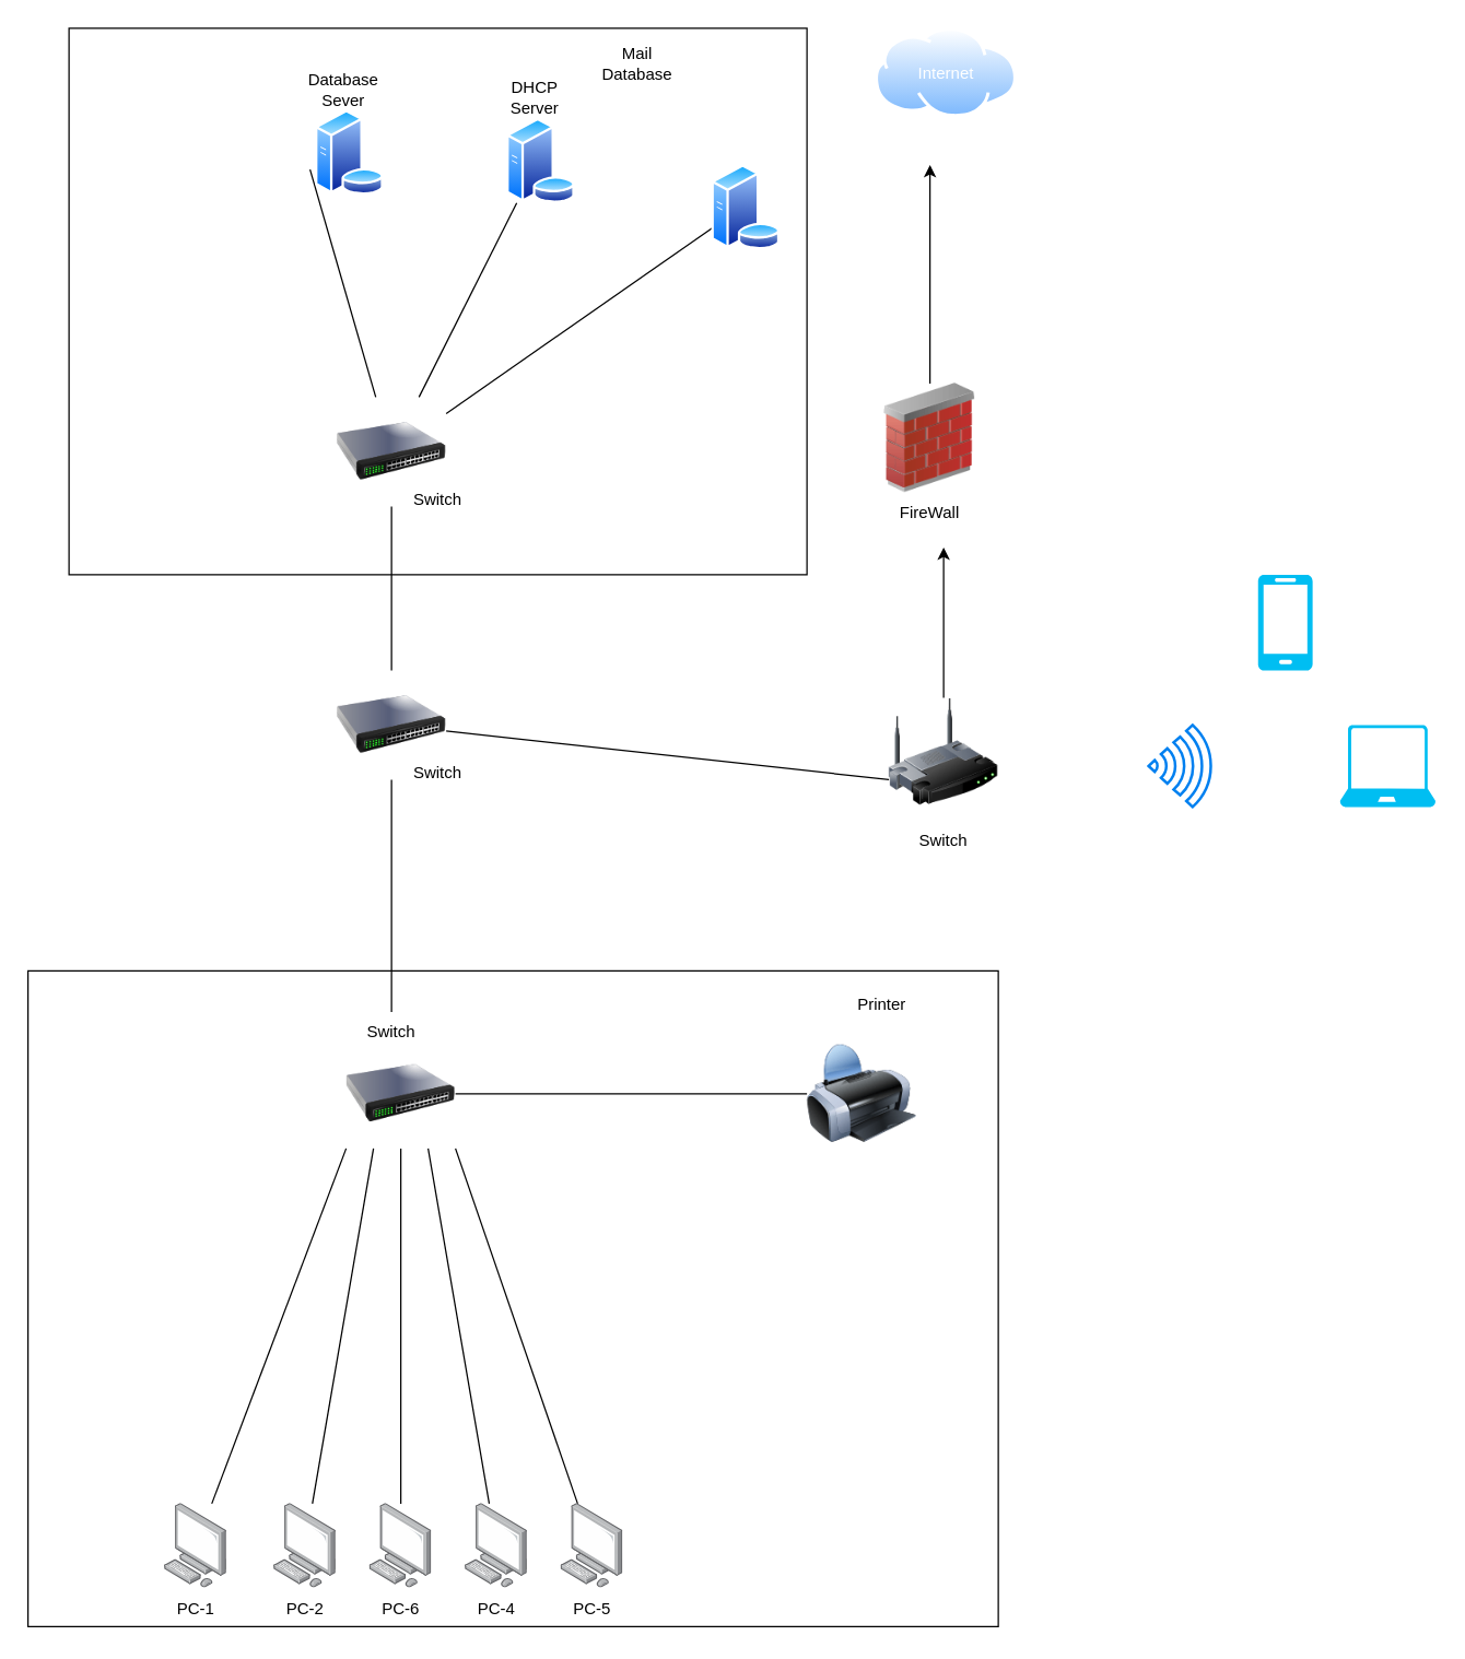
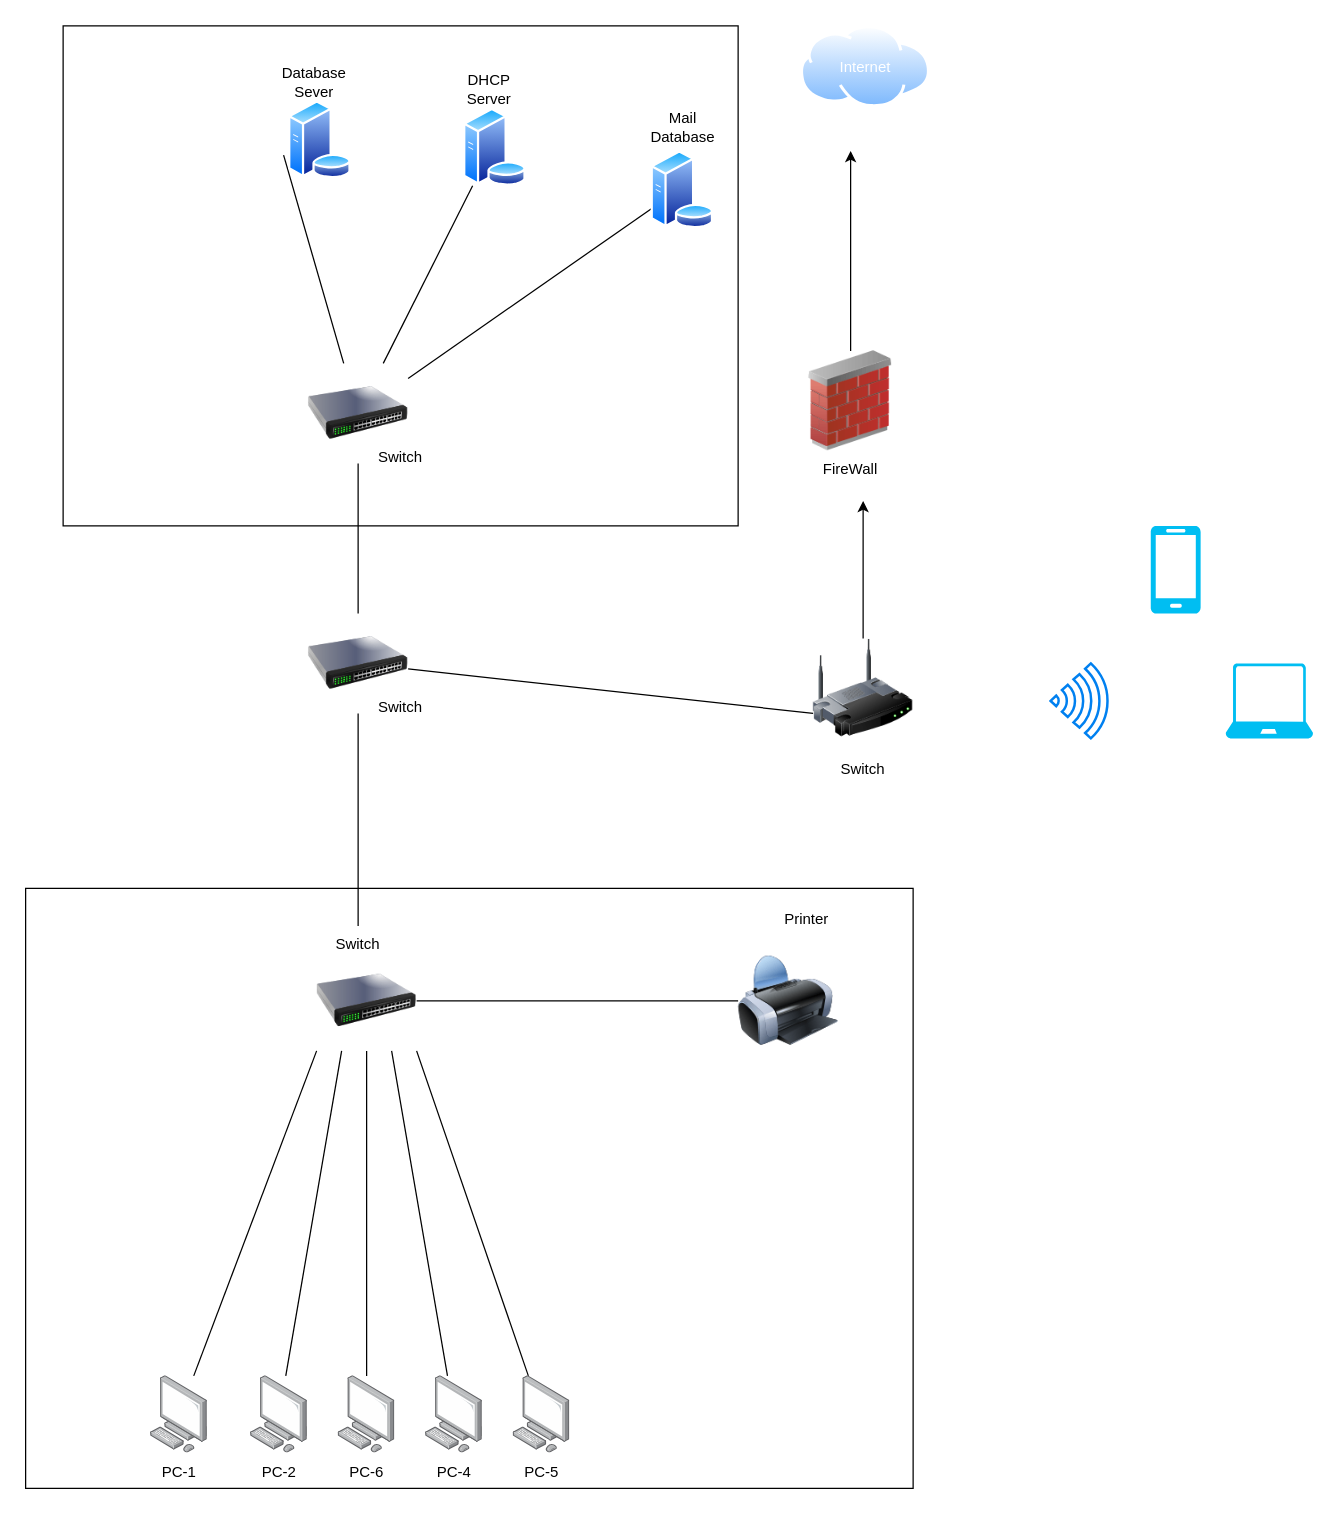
  <mxCell id="0" />
  <mxCell id="1" parent="0" />
  <mxCell id="2" value="" style="rounded=0;whiteSpace=wrap;html=1;" vertex="1" parent="1"><mxGeometry x="50" y="20" width="540" height="400" as="geometry" /></mxCell>
  <mxCell id="3" value="" style="rounded=0;whiteSpace=wrap;html=1;" vertex="1" parent="1"><mxGeometry x="20" y="710" width="710" height="480" as="geometry" /></mxCell>
  <mxCell id="4" style="edgeStyle=none;rounded=0;orthogonalLoop=1;jettySize=auto;html=1;entryX=0.25;entryY=1;entryDx=0;entryDy=0;endArrow=none;endFill=0;fillColor=none;" edge="1" parent="1" source="5" target="15"><mxGeometry relative="1" as="geometry" /></mxCell>
  <mxCell id="5" value="" style="image;points=[];aspect=fixed;html=1;align=center;shadow=0;dashed=0;image=img/lib/allied_telesis/computer_and_terminals/Personal_Computer.svg;fillColor=none;" vertex="1" parent="1"><mxGeometry x="200" y="1100" width="45.6" height="61.8" as="geometry" /></mxCell>
  <mxCell id="6" style="edgeStyle=none;rounded=0;orthogonalLoop=1;jettySize=auto;html=1;entryX=0;entryY=1;entryDx=0;entryDy=0;endArrow=none;endFill=0;fillColor=none;" edge="1" parent="1" source="7" target="15"><mxGeometry relative="1" as="geometry"><mxPoint x="240" y="880" as="targetPoint" /></mxGeometry></mxCell>
  <mxCell id="7" value="" style="image;points=[];aspect=fixed;html=1;align=center;shadow=0;dashed=0;image=img/lib/allied_telesis/computer_and_terminals/Personal_Computer.svg;fillColor=none;" vertex="1" parent="1"><mxGeometry x="120" y="1100" width="45.6" height="61.8" as="geometry" /></mxCell>
  <mxCell id="8" style="edgeStyle=none;rounded=0;orthogonalLoop=1;jettySize=auto;html=1;entryX=1;entryY=1;entryDx=0;entryDy=0;endArrow=none;endFill=0;fillColor=none;" edge="1" parent="1" source="9" target="15"><mxGeometry relative="1" as="geometry" /></mxCell>
  <mxCell id="9" value="" style="image;points=[];aspect=fixed;html=1;align=center;shadow=0;dashed=0;image=img/lib/allied_telesis/computer_and_terminals/Personal_Computer.svg;fillColor=none;" vertex="1" parent="1"><mxGeometry x="410" y="1100" width="45.6" height="61.8" as="geometry" /></mxCell>
  <mxCell id="10" style="edgeStyle=none;rounded=0;orthogonalLoop=1;jettySize=auto;html=1;entryX=0.75;entryY=1;entryDx=0;entryDy=0;endArrow=none;endFill=0;fillColor=none;" edge="1" parent="1" source="11" target="15"><mxGeometry relative="1" as="geometry" /></mxCell>
  <mxCell id="11" value="" style="image;points=[];aspect=fixed;html=1;align=center;shadow=0;dashed=0;image=img/lib/allied_telesis/computer_and_terminals/Personal_Computer.svg;fillColor=none;" vertex="1" parent="1"><mxGeometry x="340" y="1100" width="45.6" height="61.8" as="geometry" /></mxCell>
  <mxCell id="12" style="edgeStyle=none;rounded=0;orthogonalLoop=1;jettySize=auto;html=1;endArrow=none;endFill=0;fillColor=none;" edge="1" parent="1" source="13" target="15"><mxGeometry relative="1" as="geometry" /></mxCell>
  <mxCell id="13" value="" style="image;points=[];aspect=fixed;html=1;align=center;shadow=0;dashed=0;image=img/lib/allied_telesis/computer_and_terminals/Personal_Computer.svg;fillColor=none;" vertex="1" parent="1"><mxGeometry x="270" y="1100" width="45.6" height="61.8" as="geometry" /></mxCell>
  <mxCell id="14" style="edgeStyle=none;rounded=0;orthogonalLoop=1;jettySize=auto;html=1;entryX=0;entryY=0.5;entryDx=0;entryDy=0;endArrow=none;endFill=0;fillColor=none;" edge="1" parent="1" source="15" target="16"><mxGeometry relative="1" as="geometry" /></mxCell>
  <mxCell id="15" value="" style="image;html=1;image=img/lib/clip_art/networking/Switch_128x128.png;fillColor=none;" vertex="1" parent="1"><mxGeometry x="252.8" y="760" width="80" height="80" as="geometry" /></mxCell>
  <mxCell id="16" value="" style="image;html=1;image=img/lib/clip_art/computers/Printer_128x128.png;fillColor=none;" vertex="1" parent="1"><mxGeometry x="590" y="760" width="80" height="80" as="geometry" /></mxCell>
  <mxCell id="17" style="edgeStyle=none;rounded=0;orthogonalLoop=1;jettySize=auto;html=1;endArrow=none;endFill=0;" edge="1" parent="1" source="18"><mxGeometry relative="1" as="geometry"><mxPoint x="286" y="570" as="targetPoint" /></mxGeometry></mxCell>
  <mxCell id="18" value="Switch" style="text;html=1;fillColor=none;align=center;verticalAlign=middle;whiteSpace=wrap;rounded=0;" vertex="1" parent="1"><mxGeometry x="256" y="740" width="60" height="30" as="geometry" /></mxCell>
  <mxCell id="19" value="PC-1" style="text;html=1;fillColor=none;align=center;verticalAlign=middle;whiteSpace=wrap;rounded=0;" vertex="1" parent="1"><mxGeometry x="113" y="1162" width="60" height="30" as="geometry" /></mxCell>
  <mxCell id="20" value="PC-2" style="text;html=1;fillColor=none;align=center;verticalAlign=middle;whiteSpace=wrap;rounded=0;" vertex="1" parent="1"><mxGeometry x="193" y="1162" width="60" height="30" as="geometry" /></mxCell>
  <mxCell id="21" value="PC-6" style="text;html=1;fillColor=none;align=center;verticalAlign=middle;whiteSpace=wrap;rounded=0;" vertex="1" parent="1"><mxGeometry x="263" y="1162" width="60" height="30" as="geometry" /></mxCell>
  <mxCell id="22" value="PC-5" style="text;html=1;fillColor=none;align=center;verticalAlign=middle;whiteSpace=wrap;rounded=0;" vertex="1" parent="1"><mxGeometry x="403" y="1162" width="60" height="30" as="geometry" /></mxCell>
  <mxCell id="23" value="PC-4" style="text;html=1;fillColor=none;align=center;verticalAlign=middle;whiteSpace=wrap;rounded=0;" vertex="1" parent="1"><mxGeometry x="332.8" y="1162" width="60" height="30" as="geometry" /></mxCell>
  <mxCell id="24" value="Printer" style="text;html=1;strokeColor=none;fillColor=none;align=center;verticalAlign=middle;whiteSpace=wrap;rounded=0;" vertex="1" parent="1"><mxGeometry x="615" y="720" width="60" height="30" as="geometry" /></mxCell>
  <mxCell id="25" style="edgeStyle=none;rounded=0;orthogonalLoop=1;jettySize=auto;html=1;endArrow=none;endFill=0;" edge="1" parent="1" source="27"><mxGeometry relative="1" as="geometry"><mxPoint x="286" y="370" as="targetPoint" /></mxGeometry></mxCell>
  <mxCell id="26" style="edgeStyle=none;rounded=0;orthogonalLoop=1;jettySize=auto;html=1;entryX=0;entryY=0.75;entryDx=0;entryDy=0;endArrow=none;endFill=0;" edge="1" parent="1" source="27" target="41"><mxGeometry relative="1" as="geometry"><mxPoint x="540" y="590" as="targetPoint" /></mxGeometry></mxCell>
  <mxCell id="27" value="" style="image;html=1;image=img/lib/clip_art/networking/Switch_128x128.png;fillColor=none;" vertex="1" parent="1"><mxGeometry x="246" y="490" width="80" height="80" as="geometry" /></mxCell>
  <mxCell id="28" style="edgeStyle=none;rounded=0;orthogonalLoop=1;jettySize=auto;html=1;entryX=-0.071;entryY=0.698;entryDx=0;entryDy=0;entryPerimeter=0;endArrow=none;endFill=0;" edge="1" parent="1" source="31" target="32"><mxGeometry relative="1" as="geometry"><mxPoint x="500" y="210" as="targetPoint" /></mxGeometry></mxCell>
  <mxCell id="29" style="edgeStyle=none;rounded=0;orthogonalLoop=1;jettySize=auto;html=1;entryX=0.149;entryY=0.994;entryDx=0;entryDy=0;entryPerimeter=0;endArrow=none;endFill=0;" edge="1" parent="1" source="31" target="33"><mxGeometry relative="1" as="geometry"><mxPoint x="620" y="220" as="targetPoint" /></mxGeometry></mxCell>
  <mxCell id="30" style="edgeStyle=none;rounded=0;orthogonalLoop=1;jettySize=auto;html=1;entryX=0;entryY=0.75;entryDx=0;entryDy=0;endArrow=none;endFill=0;" edge="1" parent="1" source="31" target="34"><mxGeometry relative="1" as="geometry" /></mxCell>
  <mxCell id="31" value="" style="image;html=1;image=img/lib/clip_art/networking/Switch_128x128.png;fillColor=none;" vertex="1" parent="1"><mxGeometry x="246" y="290" width="80" height="80" as="geometry" /></mxCell>
  <mxCell id="32" value="" style="image;aspect=fixed;perimeter=ellipsePerimeter;html=1;align=center;shadow=0;dashed=0;spacingTop=3;image=img/lib/active_directory/database_server.svg;" vertex="1" parent="1"><mxGeometry x="230" y="80" width="51" height="62.2" as="geometry" /></mxCell>
  <mxCell id="33" value="" style="image;aspect=fixed;perimeter=ellipsePerimeter;html=1;align=center;shadow=0;dashed=0;spacingTop=3;image=img/lib/active_directory/database_server.svg;" vertex="1" parent="1"><mxGeometry x="370" y="86" width="51" height="62.2" as="geometry" /></mxCell>
  <mxCell id="34" value="" style="image;aspect=fixed;perimeter=ellipsePerimeter;html=1;align=center;shadow=0;dashed=0;spacingTop=3;image=img/lib/active_directory/database_server.svg;" vertex="1" parent="1"><mxGeometry x="520" y="120" width="51" height="62.2" as="geometry" /></mxCell>
  <mxCell id="35" value="Database&lt;br&gt;Sever" style="text;html=1;strokeColor=none;fillColor=none;align=center;verticalAlign=middle;whiteSpace=wrap;rounded=0;" vertex="1" parent="1"><mxGeometry x="221" y="50" width="60" height="30" as="geometry" /></mxCell>
  <mxCell id="36" value="DHCP&lt;br&gt;Server" style="text;html=1;strokeColor=none;fillColor=none;align=center;verticalAlign=middle;whiteSpace=wrap;rounded=0;" vertex="1" parent="1"><mxGeometry x="361" y="56" width="60" height="30" as="geometry" /></mxCell>
- <mxCell id="37" value="Mail&lt;br&gt;Database" style="text;html=1;strokeColor=none;fillColor=none;align=center;verticalAlign=middle;whiteSpace=wrap;rounded=0;" vertex="1" parent="1"><mxGeometry x="435.5" y="31" width="60" height="30" as="geometry" /></mxCell>
+ <mxCell id="37" value="Mail&lt;br&gt;Database" style="text;html=1;strokeColor=none;fillColor=none;align=center;verticalAlign=middle;whiteSpace=wrap;rounded=0;" vertex="1" parent="1"><mxGeometry x="515.5" y="86" width="60" height="30" as="geometry" /></mxCell>
  <mxCell id="38" value="Switch" style="text;html=1;strokeColor=none;fillColor=none;align=center;verticalAlign=middle;whiteSpace=wrap;rounded=0;" vertex="1" parent="1"><mxGeometry x="290" y="350" width="60" height="30" as="geometry" /></mxCell>
  <mxCell id="39" value="Switch" style="text;html=1;strokeColor=none;fillColor=none;align=center;verticalAlign=middle;whiteSpace=wrap;rounded=0;" vertex="1" parent="1"><mxGeometry x="290" y="550" width="60" height="30" as="geometry" /></mxCell>
  <mxCell id="40" style="edgeStyle=none;rounded=0;orthogonalLoop=1;jettySize=auto;html=1;" edge="1" parent="1" source="41"><mxGeometry relative="1" as="geometry"><mxPoint x="690" y="400" as="targetPoint" /></mxGeometry></mxCell>
  <mxCell id="41" value="" style="image;html=1;image=img/lib/clip_art/networking/Wireless_Router_128x128.png" vertex="1" parent="1"><mxGeometry x="650" y="510" width="80" height="80" as="geometry" /></mxCell>
  <mxCell id="42" style="edgeStyle=none;rounded=0;orthogonalLoop=1;jettySize=auto;html=1;" edge="1" parent="1" source="43"><mxGeometry relative="1" as="geometry"><mxPoint x="680" y="120" as="targetPoint" /></mxGeometry></mxCell>
  <mxCell id="43" value="" style="image;html=1;image=img/lib/clip_art/networking/Firewall_02_128x128.png" vertex="1" parent="1"><mxGeometry x="640" y="280" width="80" height="80" as="geometry" /></mxCell>
  <mxCell id="44" value="Switch" style="text;html=1;strokeColor=none;fillColor=none;align=center;verticalAlign=middle;whiteSpace=wrap;rounded=0;" vertex="1" parent="1"><mxGeometry x="660" y="600" width="60" height="30" as="geometry" /></mxCell>
  <mxCell id="45" value="FireWall" style="text;html=1;strokeColor=none;fillColor=none;align=center;verticalAlign=middle;whiteSpace=wrap;rounded=0;" vertex="1" parent="1"><mxGeometry x="650" y="360" width="60" height="30" as="geometry" /></mxCell>
  <mxCell id="46" value="" style="image;aspect=fixed;perimeter=ellipsePerimeter;html=1;align=center;shadow=0;dashed=0;spacingTop=3;image=img/lib/active_directory/internet_cloud.svg;" vertex="1" parent="1"><mxGeometry x="640" y="20" width="103.97" height="65.5" as="geometry" /></mxCell>
  <mxCell id="47" value="Internet" style="text;html=1;strokeColor=none;fillColor=none;align=center;verticalAlign=middle;whiteSpace=wrap;rounded=0;fontColor=#FFFFFF;" vertex="1" parent="1"><mxGeometry x="661.98" y="37.75" width="60" height="30" as="geometry" /></mxCell>
  <mxCell id="48" value="" style="html=1;verticalLabelPosition=bottom;align=center;labelBackgroundColor=#ffffff;verticalAlign=top;strokeWidth=2;strokeColor=#0080F0;shadow=0;dashed=0;shape=mxgraph.ios7.icons.wifi;pointerEvents=1;direction=south;" vertex="1" parent="1"><mxGeometry x="840" y="530" width="45.5" height="60" as="geometry" /></mxCell>
  <mxCell id="49" value="" style="verticalLabelPosition=bottom;html=1;verticalAlign=top;align=center;strokeColor=none;fillColor=#00BEF2;shape=mxgraph.azure.mobile;pointerEvents=1;" vertex="1" parent="1"><mxGeometry x="920" y="420" width="40" height="70" as="geometry" /></mxCell>
  <mxCell id="50" value="" style="verticalLabelPosition=bottom;html=1;verticalAlign=top;align=center;strokeColor=none;fillColor=#00BEF2;shape=mxgraph.azure.laptop;pointerEvents=1;" vertex="1" parent="1"><mxGeometry x="980" y="530" width="70" height="60" as="geometry" /></mxCell>
